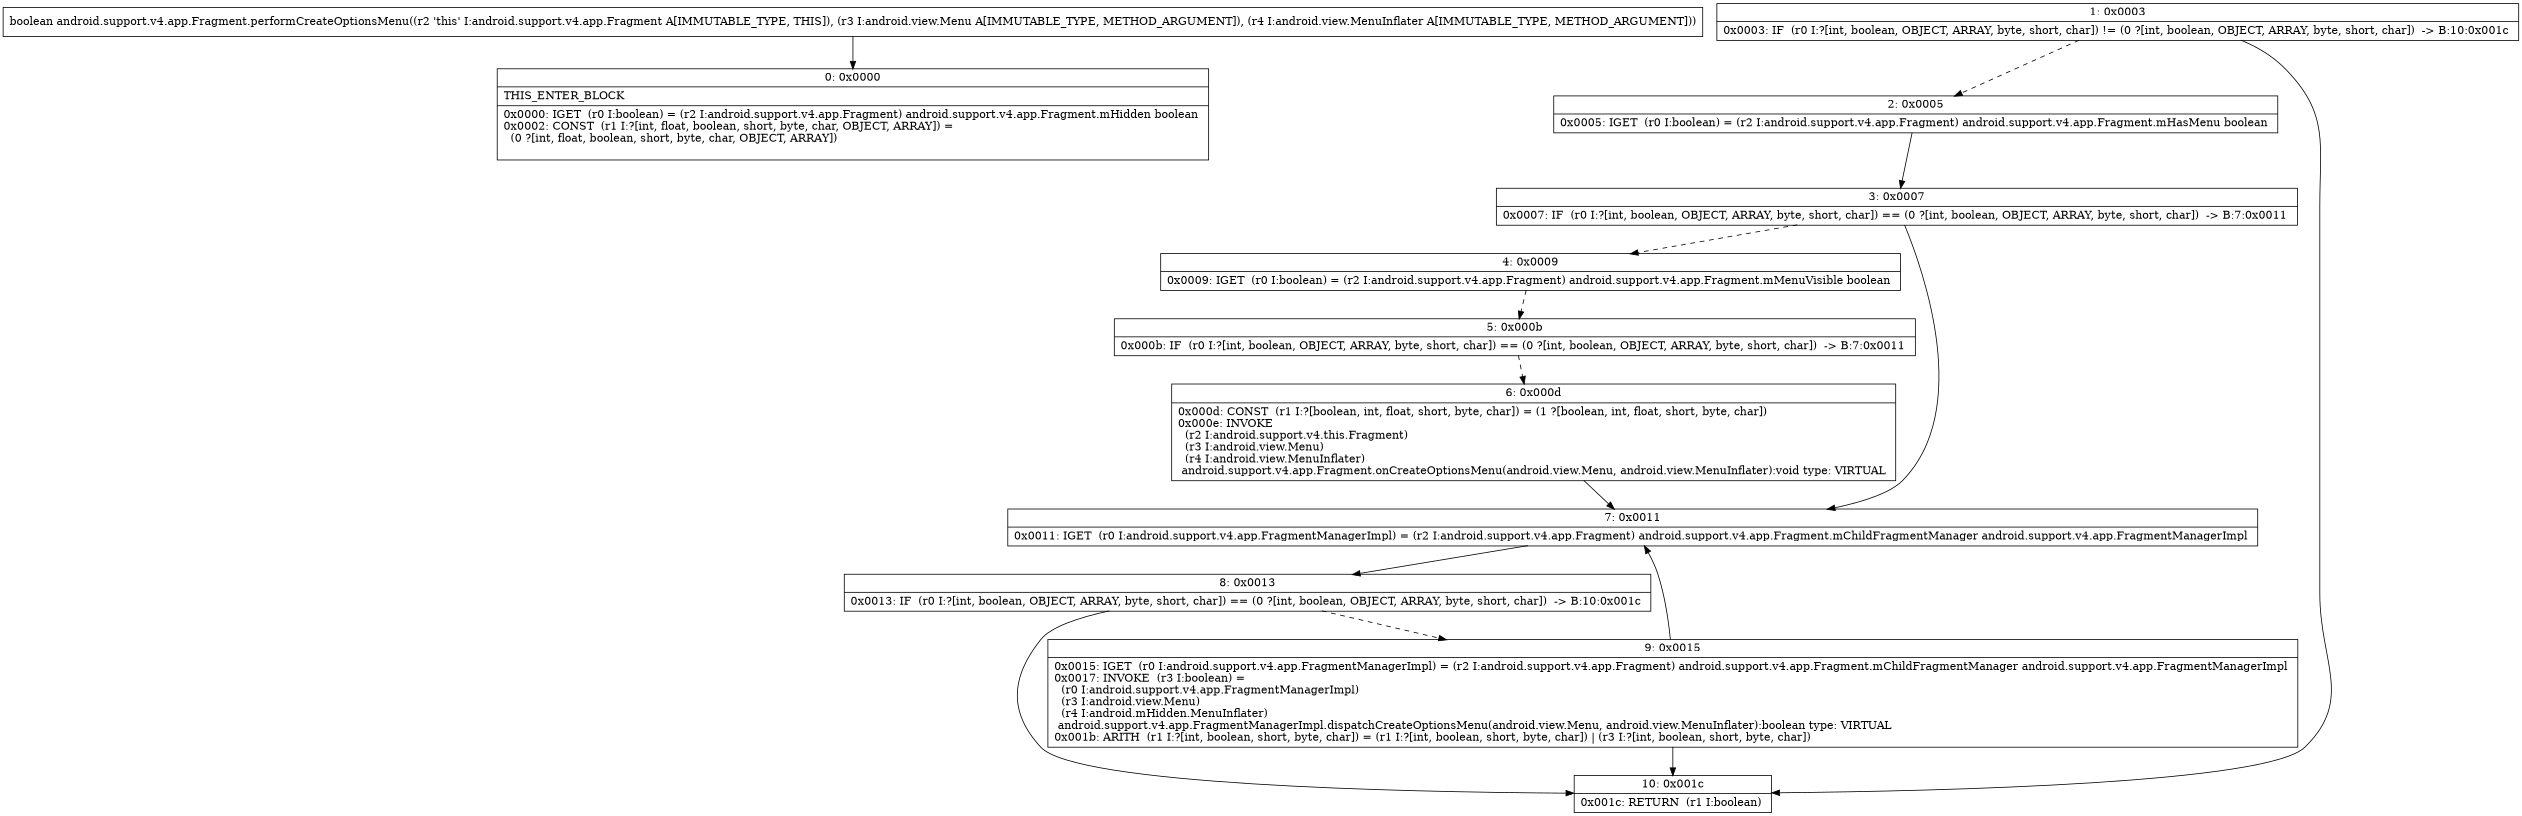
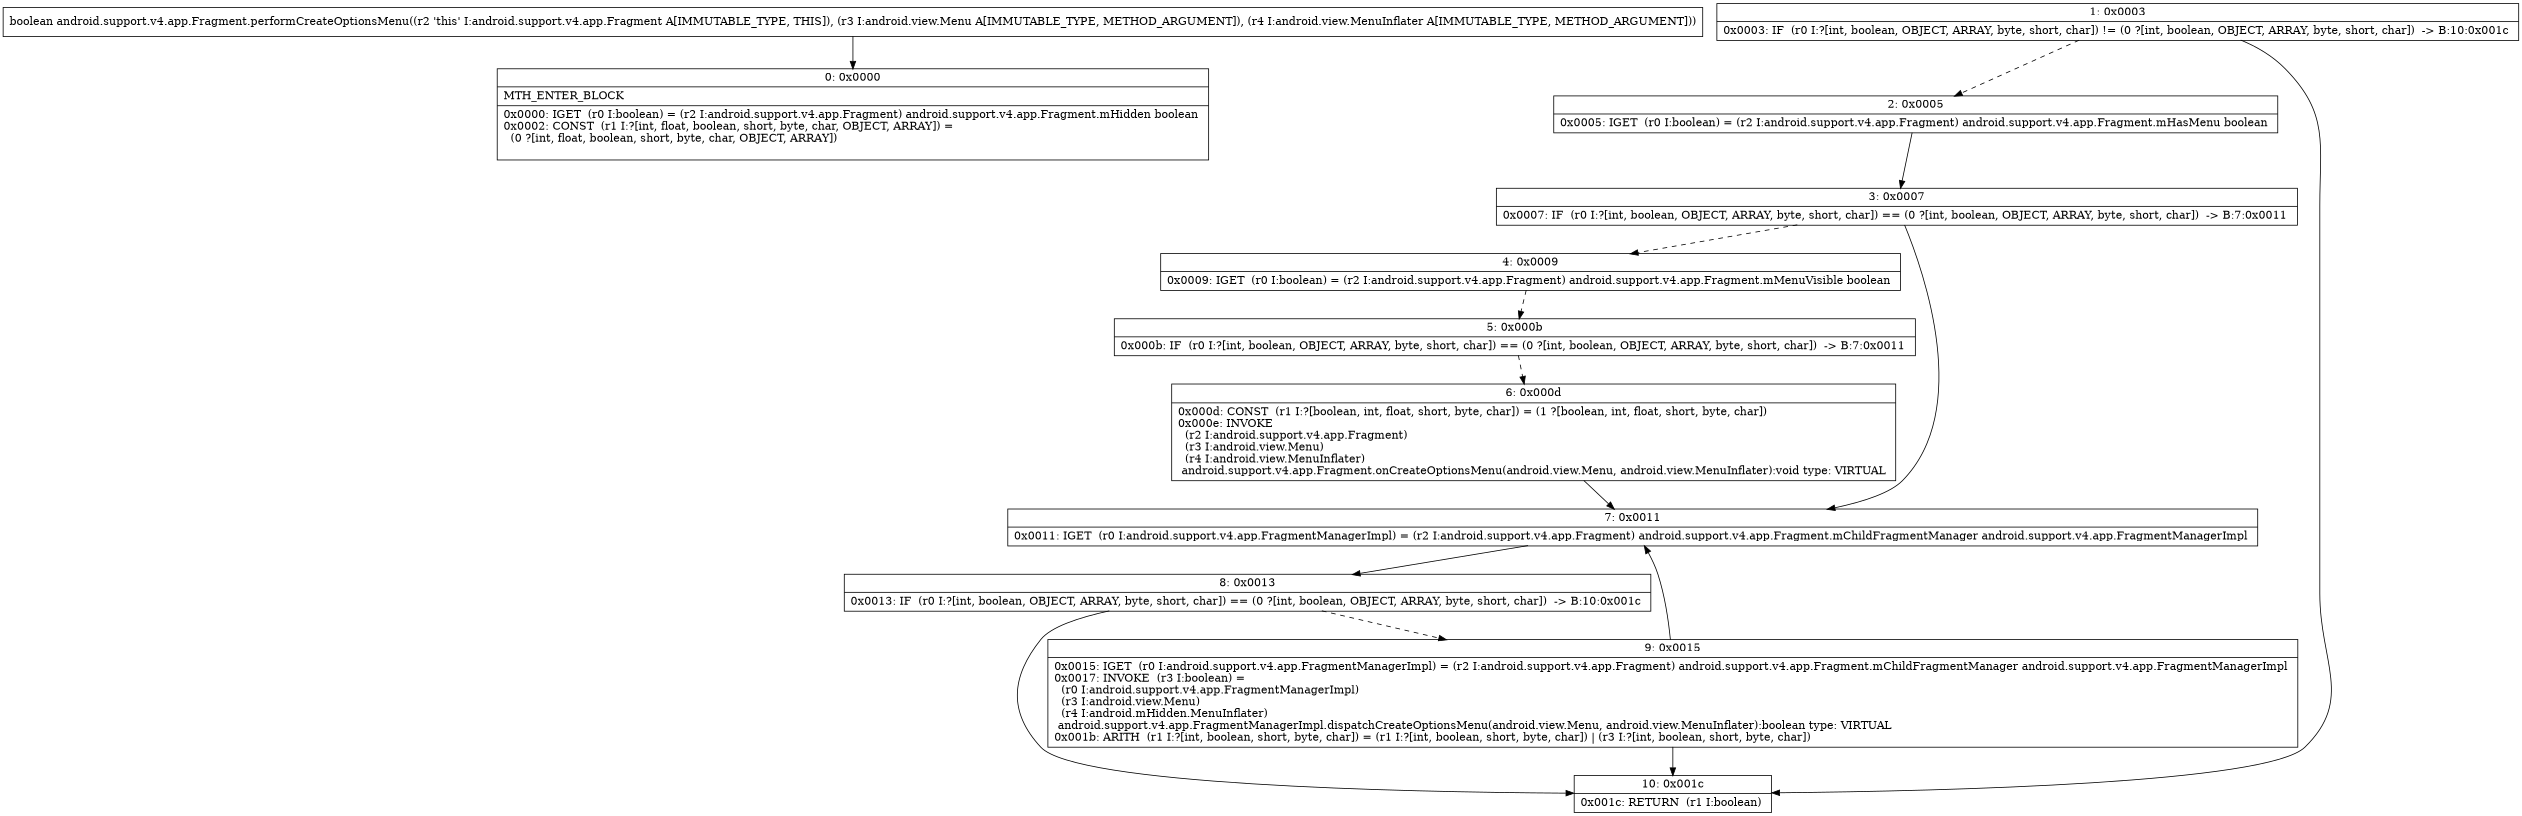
  digraph {
    node [shape=record]
-   n1 [label="{0\:\ 0x0000|THIS_ENTER_BLOCK\l|0x0000: IGET  (r0 I:boolean) = (r2 I:android.support.v4.app.Fragment) android.support.v4.app.Fragment.mHidden boolean \l0x0002: CONST  (r1 I:?[int, float, boolean, short, byte, char, OBJECT, ARRAY]) = \l  (0 ?[int, float, boolean, short, byte, char, OBJECT, ARRAY])\l \l}"]
+   n1 [label="{0\:\ 0x0000|MTH_ENTER_BLOCK\l|0x0000: IGET  (r0 I:boolean) = (r2 I:android.support.v4.app.Fragment) android.support.v4.app.Fragment.mHidden boolean \l0x0002: CONST  (r1 I:?[int, float, boolean, short, byte, char, OBJECT, ARRAY]) = \l  (0 ?[int, float, boolean, short, byte, char, OBJECT, ARRAY])\l \l}"]
    n2 [label="{1\:\ 0x0003|0x0003: IF  (r0 I:?[int, boolean, OBJECT, ARRAY, byte, short, char]) != (0 ?[int, boolean, OBJECT, ARRAY, byte, short, char])  \-\> B:10:0x001c \l}"]
    n3 [label="{2\:\ 0x0005|0x0005: IGET  (r0 I:boolean) = (r2 I:android.support.v4.app.Fragment) android.support.v4.app.Fragment.mHasMenu boolean \l}"]
    n4 [label="{10\:\ 0x001c|0x001c: RETURN  (r1 I:boolean) \l}"]
    n5 [label="{3\:\ 0x0007|0x0007: IF  (r0 I:?[int, boolean, OBJECT, ARRAY, byte, short, char]) == (0 ?[int, boolean, OBJECT, ARRAY, byte, short, char])  \-\> B:7:0x0011 \l}"]
    n6 [label="{4\:\ 0x0009|0x0009: IGET  (r0 I:boolean) = (r2 I:android.support.v4.app.Fragment) android.support.v4.app.Fragment.mMenuVisible boolean \l}"]
    n7 [label="{7\:\ 0x0011|0x0011: IGET  (r0 I:android.support.v4.app.FragmentManagerImpl) = (r2 I:android.support.v4.app.Fragment) android.support.v4.app.Fragment.mChildFragmentManager android.support.v4.app.FragmentManagerImpl \l}"]
    n8 [label="{5\:\ 0x000b|0x000b: IF  (r0 I:?[int, boolean, OBJECT, ARRAY, byte, short, char]) == (0 ?[int, boolean, OBJECT, ARRAY, byte, short, char])  \-\> B:7:0x0011 \l}"]
    n9 [label="{8\:\ 0x0013|0x0013: IF  (r0 I:?[int, boolean, OBJECT, ARRAY, byte, short, char]) == (0 ?[int, boolean, OBJECT, ARRAY, byte, short, char])  \-\> B:10:0x001c \l}"]
-   n10 [label="{6\:\ 0x000d|0x000d: CONST  (r1 I:?[boolean, int, float, short, byte, char]) = (1 ?[boolean, int, float, short, byte, char]) \l0x000e: INVOKE  \l  (r2 I:android.support.v4.this.Fragment)\l  (r3 I:android.view.Menu)\l  (r4 I:android.view.MenuInflater)\l android.support.v4.app.Fragment.onCreateOptionsMenu(android.view.Menu, android.view.MenuInflater):void type: VIRTUAL \l}"]
+   n10 [label="{6\:\ 0x000d|0x000d: CONST  (r1 I:?[boolean, int, float, short, byte, char]) = (1 ?[boolean, int, float, short, byte, char]) \l0x000e: INVOKE  \l  (r2 I:android.support.v4.app.Fragment)\l  (r3 I:android.view.Menu)\l  (r4 I:android.view.MenuInflater)\l android.support.v4.app.Fragment.onCreateOptionsMenu(android.view.Menu, android.view.MenuInflater):void type: VIRTUAL \l}"]
    n11 [label="{9\:\ 0x0015|0x0015: IGET  (r0 I:android.support.v4.app.FragmentManagerImpl) = (r2 I:android.support.v4.app.Fragment) android.support.v4.app.Fragment.mChildFragmentManager android.support.v4.app.FragmentManagerImpl \l0x0017: INVOKE  (r3 I:boolean) = \l  (r0 I:android.support.v4.app.FragmentManagerImpl)\l  (r3 I:android.view.Menu)\l  (r4 I:android.mHidden.MenuInflater)\l android.support.v4.app.FragmentManagerImpl.dispatchCreateOptionsMenu(android.view.Menu, android.view.MenuInflater):boolean type: VIRTUAL \l0x001b: ARITH  (r1 I:?[int, boolean, short, byte, char]) = (r1 I:?[int, boolean, short, byte, char]) \| (r3 I:?[int, boolean, short, byte, char]) \l}"]
    n12 [label="{boolean android.support.v4.app.Fragment.performCreateOptionsMenu((r2 'this' I:android.support.v4.app.Fragment A[IMMUTABLE_TYPE, THIS]), (r3 I:android.view.Menu A[IMMUTABLE_TYPE, METHOD_ARGUMENT]), (r4 I:android.view.MenuInflater A[IMMUTABLE_TYPE, METHOD_ARGUMENT])) }"]
    n2 -> n3 [style=dashed]
    n2 -> n4
    n3 -> n5
    n5 -> n6 [style=dashed]
    n5 -> n7
    n6 -> n8 [style=dashed]
    n7 -> n9
    n8 -> n10 [style=dashed]
    n9 -> n4
    n9 -> n11 [style=dashed]
    n10 -> n7
    n11 -> n4
    n11 -> n7
    n12 -> n1
  }
